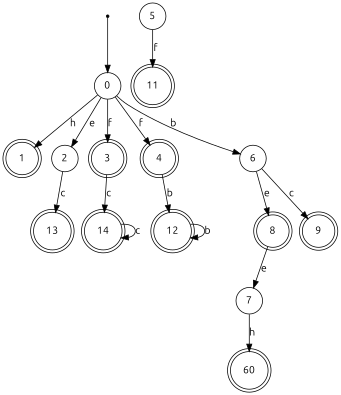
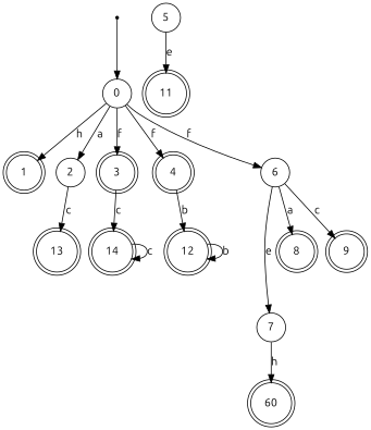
  digraph {
    fontname=Ubuntu
    rankdir=TB
    node [fontname=Ubuntu shape=doublecircle]
    edge [fontname=Ubuntu]
    dummy0 [shape=point]
    0 [shape=circle]
    1
    2 [shape=circle]
    3
    4
    6 [shape=circle]
    13
    14
    12
    5 [shape=circle]
    11
    7 [shape=circle]
    8
    9
    n16 [label=60]
    dummy0 -> 0
    0 -> 1 [label=h]
-   0 -> 2 [label=e]
+   0 -> 2 [label=a]
    0 -> 3 [label=f]
    0 -> 4 [label=f]
-   0 -> 6 [label=b]
+   0 -> 6 [label=f]
    2 -> 13 [label=c]
    3 -> 14 [label=c]
    4 -> 12 [label=b]
-   8 -> 7 [label=e]
-   6 -> 8 [label=e]
+   6 -> 7 [label=e]
+   6 -> 8 [label=a]
    6 -> 9 [label=c]
    14 -> 14 [label=c]
    12 -> 12 [label=b]
-   5 -> 11 [label=f]
+   5 -> 11 [label=e]
    7 -> n16 [label=h]
  }
